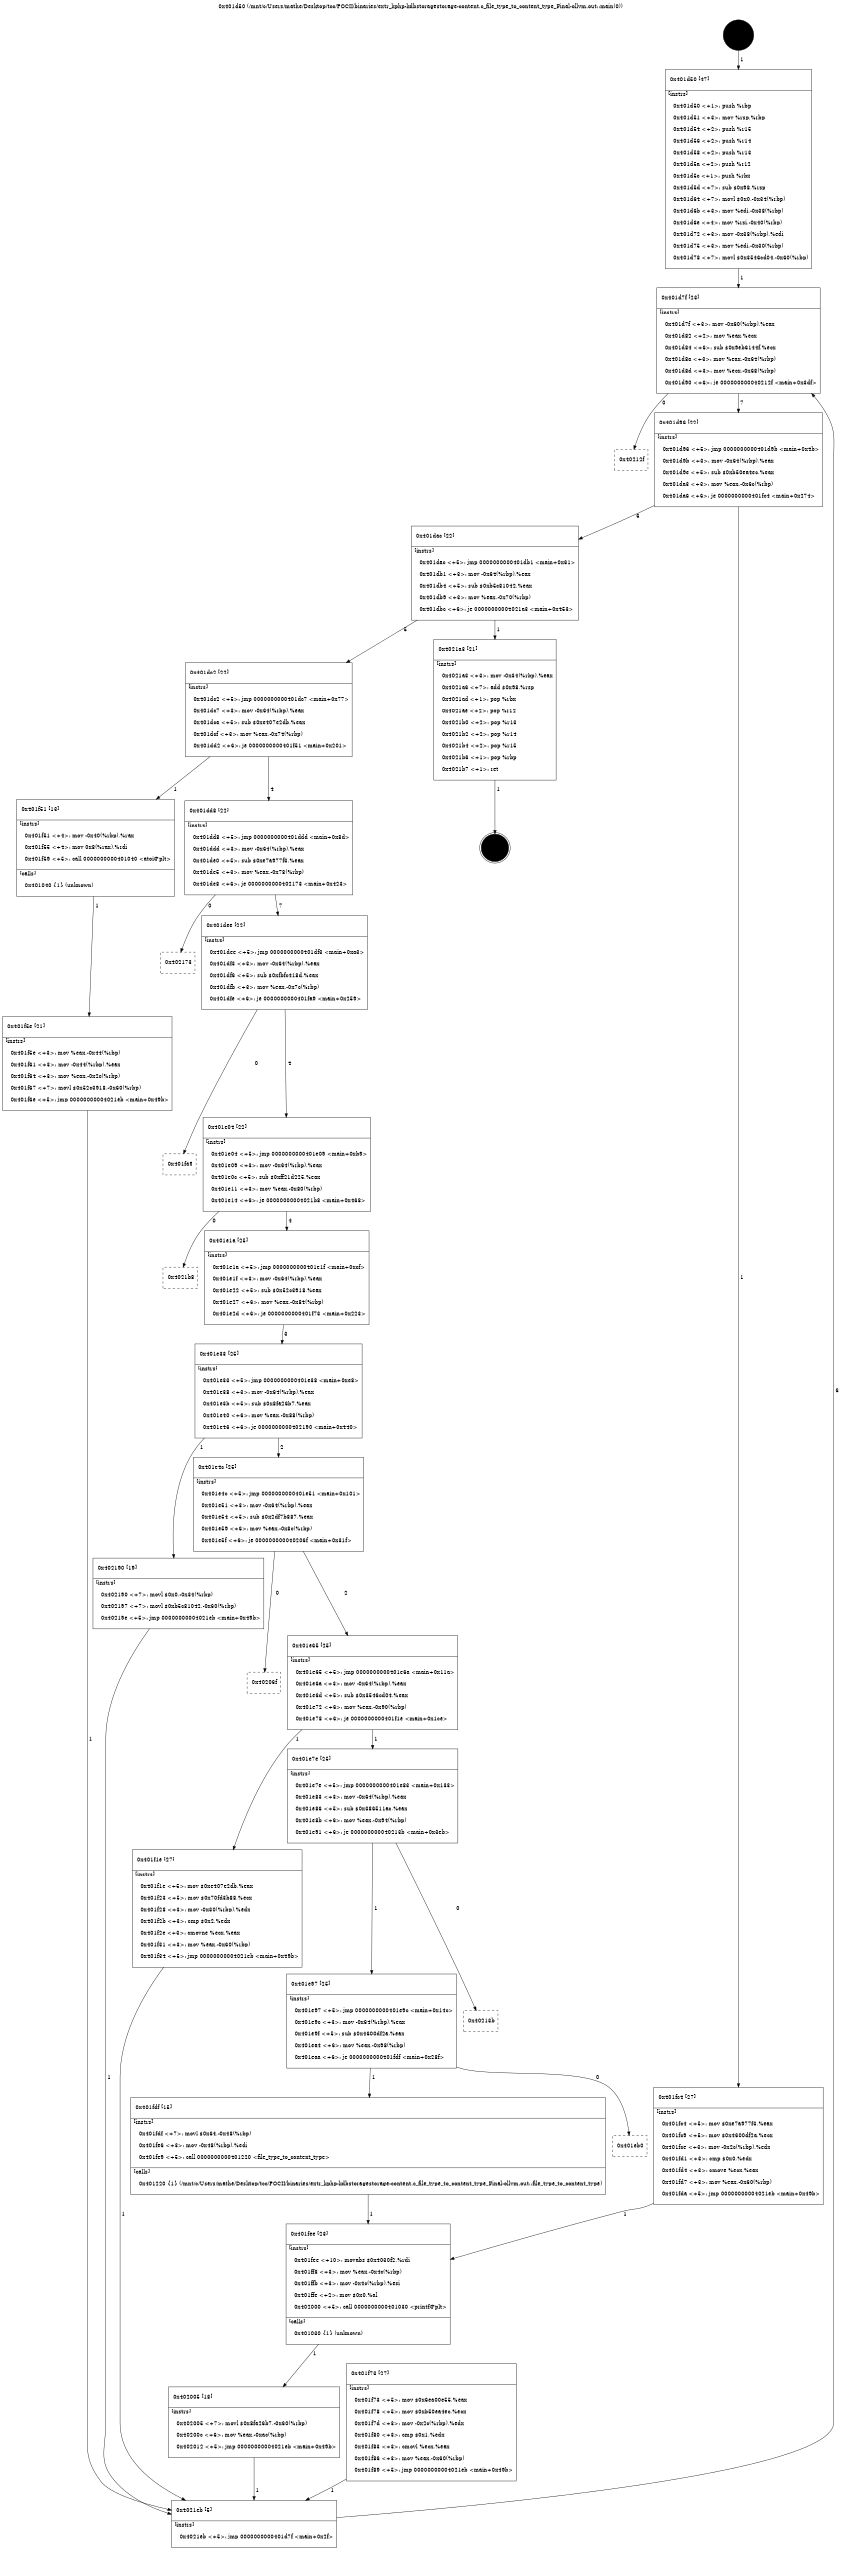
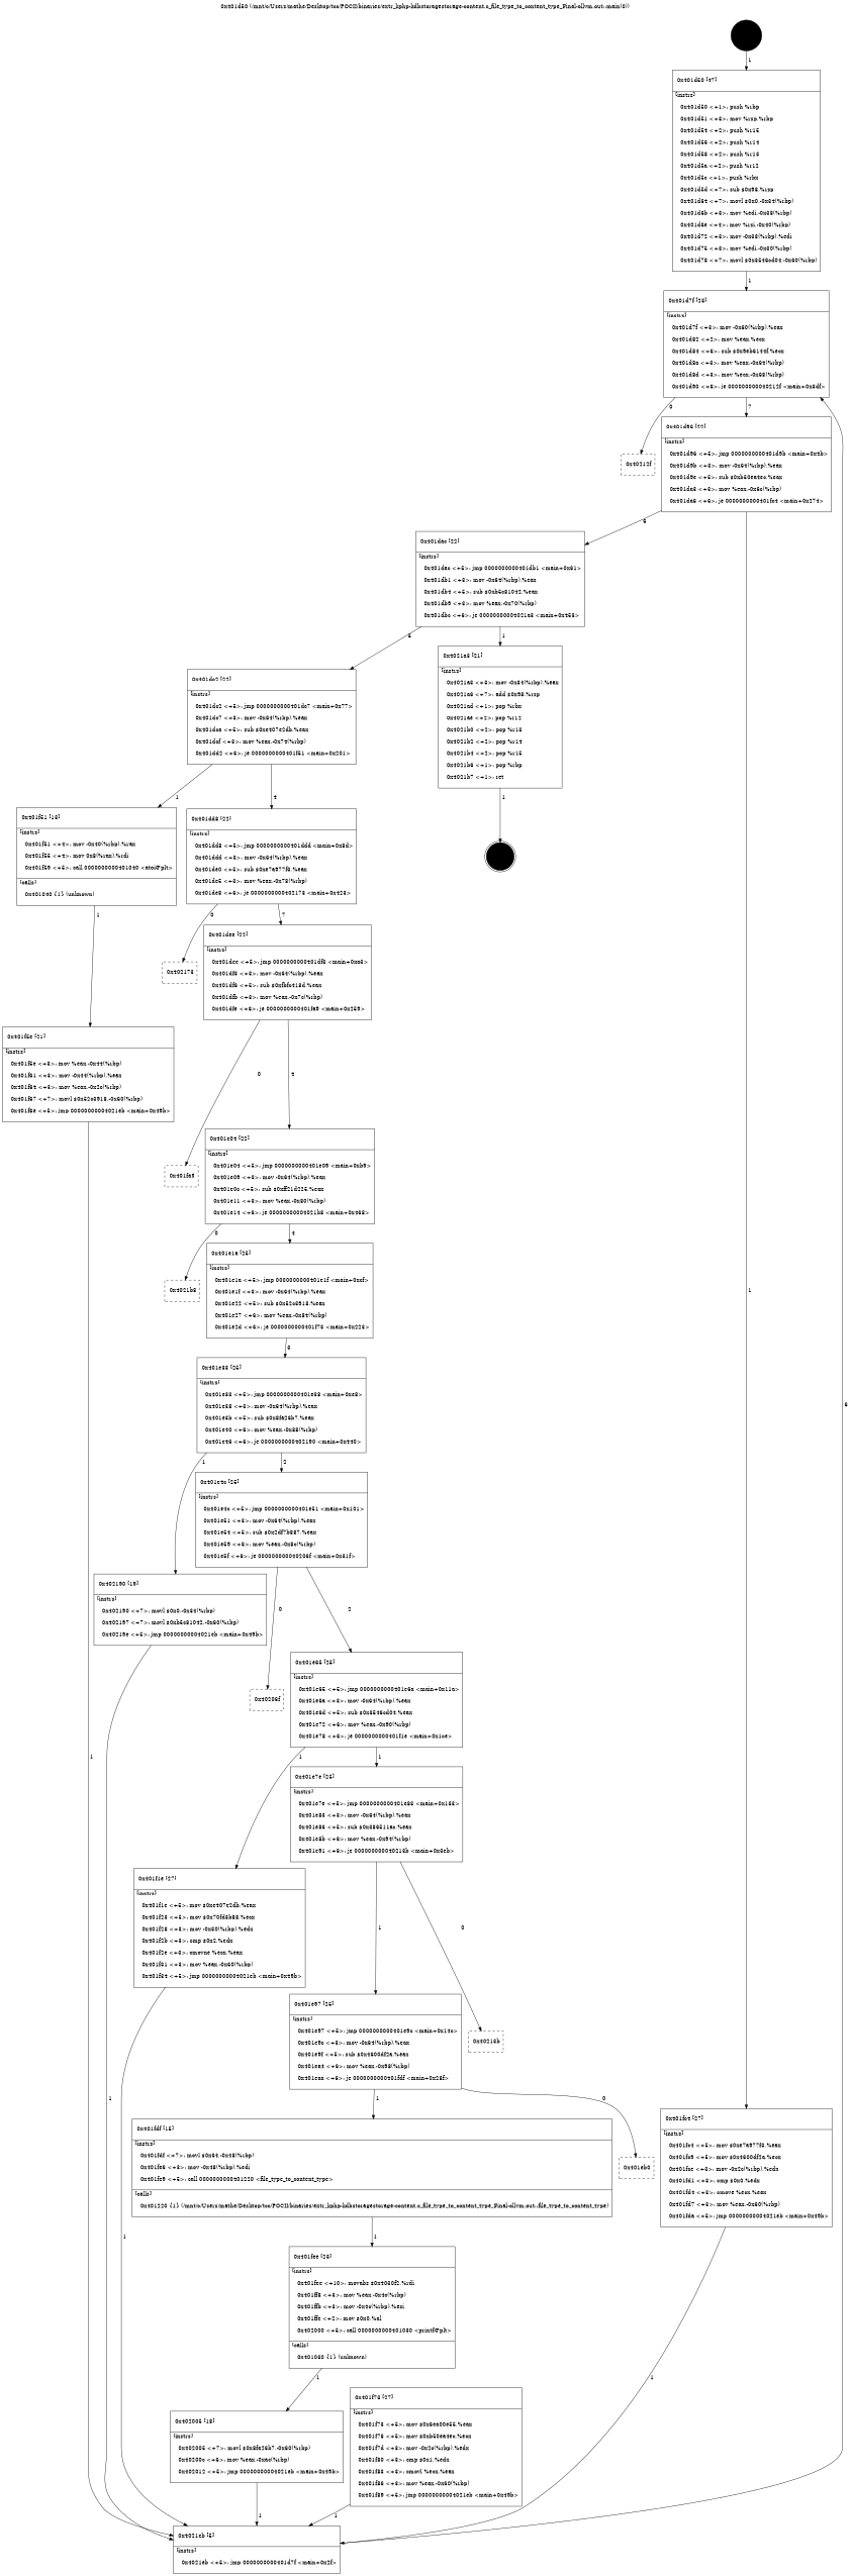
  digraph {
    label="0x401d50 (/mnt/c/Users/mathe/Desktop/tcc/POCII/binaries/extr_kphp-kdbstoragestorage-content.c_file_type_to_content_type_Final-ollvm.out::main(0))"
    labelloc=t
    node [shape=record]
    Entry [fillcolor=black height=0.3 shape=circle style=filled width=0.3]
    n2 [label="{\n     0x401d50 [47]\l\n     | [instrs]\l\n     &nbsp;&nbsp;0x401d50 \<+1\>: push %rbp\l\n     &nbsp;&nbsp;0x401d51 \<+3\>: mov %rsp,%rbp\l\n     &nbsp;&nbsp;0x401d54 \<+2\>: push %r15\l\n     &nbsp;&nbsp;0x401d56 \<+2\>: push %r14\l\n     &nbsp;&nbsp;0x401d58 \<+2\>: push %r13\l\n     &nbsp;&nbsp;0x401d5a \<+2\>: push %r12\l\n     &nbsp;&nbsp;0x401d5c \<+1\>: push %rbx\l\n     &nbsp;&nbsp;0x401d5d \<+7\>: sub $0x98,%rsp\l\n     &nbsp;&nbsp;0x401d64 \<+7\>: movl $0x0,-0x34(%rbp)\l\n     &nbsp;&nbsp;0x401d6b \<+3\>: mov %edi,-0x38(%rbp)\l\n     &nbsp;&nbsp;0x401d6e \<+4\>: mov %rsi,-0x40(%rbp)\l\n     &nbsp;&nbsp;0x401d72 \<+3\>: mov -0x38(%rbp),%edi\l\n     &nbsp;&nbsp;0x401d75 \<+3\>: mov %edi,-0x30(%rbp)\l\n     &nbsp;&nbsp;0x401d78 \<+7\>: movl $0x3546cd04,-0x60(%rbp)\l\n  }"]
    n3 [label="{\n     0x401d7f [23]\l\n     | [instrs]\l\n     &nbsp;&nbsp;0x401d7f \<+3\>: mov -0x60(%rbp),%eax\l\n     &nbsp;&nbsp;0x401d82 \<+2\>: mov %eax,%ecx\l\n     &nbsp;&nbsp;0x401d84 \<+6\>: sub $0x9eb6144f,%ecx\l\n     &nbsp;&nbsp;0x401d8a \<+3\>: mov %eax,-0x64(%rbp)\l\n     &nbsp;&nbsp;0x401d8d \<+3\>: mov %ecx,-0x68(%rbp)\l\n     &nbsp;&nbsp;0x401d90 \<+6\>: je 000000000040212f \<main+0x3df\>\l\n  }"]
    n4 [label="{\n     0x40212f\l\n  }" style=dashed]
    n5 [label="{\n     0x401d96 [22]\l\n     | [instrs]\l\n     &nbsp;&nbsp;0x401d96 \<+5\>: jmp 0000000000401d9b \<main+0x4b\>\l\n     &nbsp;&nbsp;0x401d9b \<+3\>: mov -0x64(%rbp),%eax\l\n     &nbsp;&nbsp;0x401d9e \<+5\>: sub $0xb50ea4ec,%eax\l\n     &nbsp;&nbsp;0x401da3 \<+3\>: mov %eax,-0x6c(%rbp)\l\n     &nbsp;&nbsp;0x401da6 \<+6\>: je 0000000000401fc4 \<main+0x274\>\l\n  }"]
    n6 [label="{\n     0x401fc4 [27]\l\n     | [instrs]\l\n     &nbsp;&nbsp;0x401fc4 \<+5\>: mov $0xe7a977f3,%eax\l\n     &nbsp;&nbsp;0x401fc9 \<+5\>: mov $0x4600df2a,%ecx\l\n     &nbsp;&nbsp;0x401fce \<+3\>: mov -0x2c(%rbp),%edx\l\n     &nbsp;&nbsp;0x401fd1 \<+3\>: cmp $0x0,%edx\l\n     &nbsp;&nbsp;0x401fd4 \<+3\>: cmove %ecx,%eax\l\n     &nbsp;&nbsp;0x401fd7 \<+3\>: mov %eax,-0x60(%rbp)\l\n     &nbsp;&nbsp;0x401fda \<+5\>: jmp 00000000004021eb \<main+0x49b\>\l\n  }"]
    n7 [label="{\n     0x401dac [22]\l\n     | [instrs]\l\n     &nbsp;&nbsp;0x401dac \<+5\>: jmp 0000000000401db1 \<main+0x61\>\l\n     &nbsp;&nbsp;0x401db1 \<+3\>: mov -0x64(%rbp),%eax\l\n     &nbsp;&nbsp;0x401db4 \<+5\>: sub $0xb5c81042,%eax\l\n     &nbsp;&nbsp;0x401db9 \<+3\>: mov %eax,-0x70(%rbp)\l\n     &nbsp;&nbsp;0x401dbc \<+6\>: je 00000000004021a3 \<main+0x453\>\l\n  }"]
    n8 [label="{\n     0x4021eb [5]\l\n     | [instrs]\l\n     &nbsp;&nbsp;0x4021eb \<+5\>: jmp 0000000000401d7f \<main+0x2f\>\l\n  }"]
    n9 [label="{\n     0x4021a3 [21]\l\n     | [instrs]\l\n     &nbsp;&nbsp;0x4021a3 \<+3\>: mov -0x34(%rbp),%eax\l\n     &nbsp;&nbsp;0x4021a6 \<+7\>: add $0x98,%rsp\l\n     &nbsp;&nbsp;0x4021ad \<+1\>: pop %rbx\l\n     &nbsp;&nbsp;0x4021ae \<+2\>: pop %r12\l\n     &nbsp;&nbsp;0x4021b0 \<+2\>: pop %r13\l\n     &nbsp;&nbsp;0x4021b2 \<+2\>: pop %r14\l\n     &nbsp;&nbsp;0x4021b4 \<+2\>: pop %r15\l\n     &nbsp;&nbsp;0x4021b6 \<+1\>: pop %rbp\l\n     &nbsp;&nbsp;0x4021b7 \<+1\>: ret\l\n  }"]
    n10 [label="{\n     0x401dc2 [22]\l\n     | [instrs]\l\n     &nbsp;&nbsp;0x401dc2 \<+5\>: jmp 0000000000401dc7 \<main+0x77\>\l\n     &nbsp;&nbsp;0x401dc7 \<+3\>: mov -0x64(%rbp),%eax\l\n     &nbsp;&nbsp;0x401dca \<+5\>: sub $0xe407e2db,%eax\l\n     &nbsp;&nbsp;0x401dcf \<+3\>: mov %eax,-0x74(%rbp)\l\n     &nbsp;&nbsp;0x401dd2 \<+6\>: je 0000000000401f51 \<main+0x201\>\l\n  }"]
    Exit [fillcolor=black height=0.3 peripheries=2 shape=circle style=filled width=0.3]
    n12 [label="{\n     0x401f51 [13]\l\n     | [instrs]\l\n     &nbsp;&nbsp;0x401f51 \<+4\>: mov -0x40(%rbp),%rax\l\n     &nbsp;&nbsp;0x401f55 \<+4\>: mov 0x8(%rax),%rdi\l\n     &nbsp;&nbsp;0x401f59 \<+5\>: call 0000000000401040 \<atoi@plt\>\l\n     | [calls]\l\n     &nbsp;&nbsp;0x401040 \{1\} (unknown)\l\n  }"]
    n13 [label="{\n     0x401dd8 [22]\l\n     | [instrs]\l\n     &nbsp;&nbsp;0x401dd8 \<+5\>: jmp 0000000000401ddd \<main+0x8d\>\l\n     &nbsp;&nbsp;0x401ddd \<+3\>: mov -0x64(%rbp),%eax\l\n     &nbsp;&nbsp;0x401de0 \<+5\>: sub $0xe7a977f3,%eax\l\n     &nbsp;&nbsp;0x401de5 \<+3\>: mov %eax,-0x78(%rbp)\l\n     &nbsp;&nbsp;0x401de8 \<+6\>: je 0000000000402173 \<main+0x423\>\l\n  }"]
    n14 [label="{\n     0x402005 [18]\l\n     | [instrs]\l\n     &nbsp;&nbsp;0x402005 \<+7\>: movl $0x8fa26b7,-0x60(%rbp)\l\n     &nbsp;&nbsp;0x40200c \<+6\>: mov %eax,-0xac(%rbp)\l\n     &nbsp;&nbsp;0x402012 \<+5\>: jmp 00000000004021eb \<main+0x49b\>\l\n  }"]
    n15 [label="{\n     0x401f5e [21]\l\n     | [instrs]\l\n     &nbsp;&nbsp;0x401f5e \<+3\>: mov %eax,-0x44(%rbp)\l\n     &nbsp;&nbsp;0x401f61 \<+3\>: mov -0x44(%rbp),%eax\l\n     &nbsp;&nbsp;0x401f64 \<+3\>: mov %eax,-0x2c(%rbp)\l\n     &nbsp;&nbsp;0x401f67 \<+7\>: movl $0x52c3918,-0x60(%rbp)\l\n     &nbsp;&nbsp;0x401f6e \<+5\>: jmp 00000000004021eb \<main+0x49b\>\l\n  }"]
    n16 [label="{\n     0x402173\l\n  }" style=dashed]
    n17 [label="{\n     0x401dee [22]\l\n     | [instrs]\l\n     &nbsp;&nbsp;0x401dee \<+5\>: jmp 0000000000401df3 \<main+0xa3\>\l\n     &nbsp;&nbsp;0x401df3 \<+3\>: mov -0x64(%rbp),%eax\l\n     &nbsp;&nbsp;0x401df6 \<+5\>: sub $0xfbfc418d,%eax\l\n     &nbsp;&nbsp;0x401dfb \<+3\>: mov %eax,-0x7c(%rbp)\l\n     &nbsp;&nbsp;0x401dfe \<+6\>: je 0000000000401fa9 \<main+0x259\>\l\n  }"]
    n18 [label="{\n     0x401fee [23]\l\n     | [instrs]\l\n     &nbsp;&nbsp;0x401fee \<+10\>: movabs $0x4030f2,%rdi\l\n     &nbsp;&nbsp;0x401ff8 \<+3\>: mov %eax,-0x4c(%rbp)\l\n     &nbsp;&nbsp;0x401ffb \<+3\>: mov -0x4c(%rbp),%esi\l\n     &nbsp;&nbsp;0x401ffe \<+2\>: mov $0x0,%al\l\n     &nbsp;&nbsp;0x402000 \<+5\>: call 0000000000401030 \<printf@plt\>\l\n     | [calls]\l\n     &nbsp;&nbsp;0x401030 \{1\} (unknown)\l\n  }"]
    n19 [label="{\n     0x401fa9\l\n  }" style=dashed]
    n20 [label="{\n     0x401e04 [22]\l\n     | [instrs]\l\n     &nbsp;&nbsp;0x401e04 \<+5\>: jmp 0000000000401e09 \<main+0xb9\>\l\n     &nbsp;&nbsp;0x401e09 \<+3\>: mov -0x64(%rbp),%eax\l\n     &nbsp;&nbsp;0x401e0c \<+5\>: sub $0xff21d225,%eax\l\n     &nbsp;&nbsp;0x401e11 \<+3\>: mov %eax,-0x80(%rbp)\l\n     &nbsp;&nbsp;0x401e14 \<+6\>: je 00000000004021b8 \<main+0x468\>\l\n  }"]
    n21 [label="{\n     0x401eb0\l\n  }" style=dashed]
    n22 [label="{\n     0x4021b8\l\n  }" style=dashed]
    n23 [label="{\n     0x401e1a [25]\l\n     | [instrs]\l\n     &nbsp;&nbsp;0x401e1a \<+5\>: jmp 0000000000401e1f \<main+0xcf\>\l\n     &nbsp;&nbsp;0x401e1f \<+3\>: mov -0x64(%rbp),%eax\l\n     &nbsp;&nbsp;0x401e22 \<+5\>: sub $0x52c3918,%eax\l\n     &nbsp;&nbsp;0x401e27 \<+6\>: mov %eax,-0x84(%rbp)\l\n     &nbsp;&nbsp;0x401e2d \<+6\>: je 0000000000401f73 \<main+0x223\>\l\n  }"]
    n24 [label="{\n     0x401fdf [15]\l\n     | [instrs]\l\n     &nbsp;&nbsp;0x401fdf \<+7\>: movl $0x64,-0x48(%rbp)\l\n     &nbsp;&nbsp;0x401fe6 \<+3\>: mov -0x48(%rbp),%edi\l\n     &nbsp;&nbsp;0x401fe9 \<+5\>: call 0000000000401220 \<file_type_to_content_type\>\l\n     | [calls]\l\n     &nbsp;&nbsp;0x401220 \{1\} (/mnt/c/Users/mathe/Desktop/tcc/POCII/binaries/extr_kphp-kdbstoragestorage-content.c_file_type_to_content_type_Final-ollvm.out::file_type_to_content_type)\l\n  }"]
    n25 [label="{\n     0x401e33 [25]\l\n     | [instrs]\l\n     &nbsp;&nbsp;0x401e33 \<+5\>: jmp 0000000000401e38 \<main+0xe8\>\l\n     &nbsp;&nbsp;0x401e38 \<+3\>: mov -0x64(%rbp),%eax\l\n     &nbsp;&nbsp;0x401e3b \<+5\>: sub $0x8fa26b7,%eax\l\n     &nbsp;&nbsp;0x401e40 \<+6\>: mov %eax,-0x88(%rbp)\l\n     &nbsp;&nbsp;0x401e46 \<+6\>: je 0000000000402190 \<main+0x440\>\l\n  }"]
    n26 [label="{\n     0x401e97 [25]\l\n     | [instrs]\l\n     &nbsp;&nbsp;0x401e97 \<+5\>: jmp 0000000000401e9c \<main+0x14c\>\l\n     &nbsp;&nbsp;0x401e9c \<+3\>: mov -0x64(%rbp),%eax\l\n     &nbsp;&nbsp;0x401e9f \<+5\>: sub $0x4600df2a,%eax\l\n     &nbsp;&nbsp;0x401ea4 \<+6\>: mov %eax,-0x98(%rbp)\l\n     &nbsp;&nbsp;0x401eaa \<+6\>: je 0000000000401fdf \<main+0x28f\>\l\n  }"]
    n27 [label="{\n     0x401f73 [27]\l\n     | [instrs]\l\n     &nbsp;&nbsp;0x401f73 \<+5\>: mov $0x6ea00e55,%eax\l\n     &nbsp;&nbsp;0x401f78 \<+5\>: mov $0xb50ea4ec,%ecx\l\n     &nbsp;&nbsp;0x401f7d \<+3\>: mov -0x2c(%rbp),%edx\l\n     &nbsp;&nbsp;0x401f80 \<+3\>: cmp $0x1,%edx\l\n     &nbsp;&nbsp;0x401f83 \<+3\>: cmovl %ecx,%eax\l\n     &nbsp;&nbsp;0x401f86 \<+3\>: mov %eax,-0x60(%rbp)\l\n     &nbsp;&nbsp;0x401f89 \<+5\>: jmp 00000000004021eb \<main+0x49b\>\l\n  }"]
    n28 [label="{\n     0x402190 [19]\l\n     | [instrs]\l\n     &nbsp;&nbsp;0x402190 \<+7\>: movl $0x0,-0x34(%rbp)\l\n     &nbsp;&nbsp;0x402197 \<+7\>: movl $0xb5c81042,-0x60(%rbp)\l\n     &nbsp;&nbsp;0x40219e \<+5\>: jmp 00000000004021eb \<main+0x49b\>\l\n  }"]
    n29 [label="{\n     0x401e4c [25]\l\n     | [instrs]\l\n     &nbsp;&nbsp;0x401e4c \<+5\>: jmp 0000000000401e51 \<main+0x101\>\l\n     &nbsp;&nbsp;0x401e51 \<+3\>: mov -0x64(%rbp),%eax\l\n     &nbsp;&nbsp;0x401e54 \<+5\>: sub $0x2df7b887,%eax\l\n     &nbsp;&nbsp;0x401e59 \<+6\>: mov %eax,-0x8c(%rbp)\l\n     &nbsp;&nbsp;0x401e5f \<+6\>: je 000000000040206f \<main+0x31f\>\l\n  }"]
    n30 [label="{\n     0x40213b\l\n  }" style=dashed]
    n31 [label="{\n     0x40206f\l\n  }" style=dashed]
    n32 [label="{\n     0x401e65 [25]\l\n     | [instrs]\l\n     &nbsp;&nbsp;0x401e65 \<+5\>: jmp 0000000000401e6a \<main+0x11a\>\l\n     &nbsp;&nbsp;0x401e6a \<+3\>: mov -0x64(%rbp),%eax\l\n     &nbsp;&nbsp;0x401e6d \<+5\>: sub $0x3546cd04,%eax\l\n     &nbsp;&nbsp;0x401e72 \<+6\>: mov %eax,-0x90(%rbp)\l\n     &nbsp;&nbsp;0x401e78 \<+6\>: je 0000000000401f1e \<main+0x1ce\>\l\n  }"]
    n33 [label="{\n     0x401f1e [27]\l\n     | [instrs]\l\n     &nbsp;&nbsp;0x401f1e \<+5\>: mov $0xe407e2db,%eax\l\n     &nbsp;&nbsp;0x401f23 \<+5\>: mov $0x70fd3b88,%ecx\l\n     &nbsp;&nbsp;0x401f28 \<+3\>: mov -0x30(%rbp),%edx\l\n     &nbsp;&nbsp;0x401f2b \<+3\>: cmp $0x2,%edx\l\n     &nbsp;&nbsp;0x401f2e \<+3\>: cmovne %ecx,%eax\l\n     &nbsp;&nbsp;0x401f31 \<+3\>: mov %eax,-0x60(%rbp)\l\n     &nbsp;&nbsp;0x401f34 \<+5\>: jmp 00000000004021eb \<main+0x49b\>\l\n  }"]
    n34 [label="{\n     0x401e7e [25]\l\n     | [instrs]\l\n     &nbsp;&nbsp;0x401e7e \<+5\>: jmp 0000000000401e83 \<main+0x133\>\l\n     &nbsp;&nbsp;0x401e83 \<+3\>: mov -0x64(%rbp),%eax\l\n     &nbsp;&nbsp;0x401e86 \<+5\>: sub $0x386511ac,%eax\l\n     &nbsp;&nbsp;0x401e8b \<+6\>: mov %eax,-0x94(%rbp)\l\n     &nbsp;&nbsp;0x401e91 \<+6\>: je 000000000040213b \<main+0x3eb\>\l\n  }"]
    Entry -> n2 [label=" 1"]
    n2 -> n3 [label=" 1"]
    n3 -> n4 [label=" 0"]
    n3 -> n5 [label=" 7"]
    n5 -> n6 [label=" 1"]
    n5 -> n7 [label=" 6"]
-   n6 -> n18 [label=" 1"]
+   n6 -> n8 [label=" 1"]
    n7 -> n9 [label=" 1"]
    n7 -> n10 [label=" 5"]
    n8 -> n3 [label=" 6"]
    n9 -> Exit [label=" 1"]
    n10 -> n12 [label=" 1"]
    n10 -> n13 [label=" 4"]
    n12 -> n15 [label=" 1"]
    n13 -> n16 [label=" 0"]
    n13 -> n17 [label=" 7"]
    n14 -> n8 [label=" 1"]
    n15 -> n8 [label=" 1"]
    n17 -> n19 [label=" 0"]
    n17 -> n20 [label=" 4"]
    n18 -> n14 [label=" 1"]
    n20 -> n22 [label=" 0"]
    n20 -> n23 [label=" 4"]
    n23 -> n25 [label=" 3"]
    n24 -> n18 [label=" 1"]
    n25 -> n28 [label=" 1"]
    n25 -> n29 [label=" 2"]
    n26 -> n21 [label=" 0"]
    n26 -> n24 [label=" 1"]
    n27 -> n8 [label=" 1"]
    n28 -> n8 [label=" 1"]
    n29 -> n31 [label=" 0"]
    n29 -> n32 [label=" 2"]
    n32 -> n33 [label=" 1"]
    n32 -> n34 [label=" 1"]
    n33 -> n8 [label=" 1"]
    n34 -> n26 [label=" 1"]
    n34 -> n30 [label=" 0"]
  }
